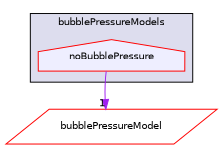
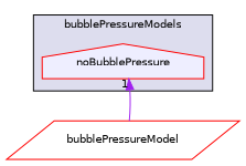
  digraph {
    compound=true
    node [fontname=Helvetica fontsize=10 color=red]
    n1 [fillcolor="#eeeeff" label=noBubblePressure pencolor=black shape=house style=filled]
    n2 [label=bubblePressureModel shape=parallelogram]
    subgraph cluster_1 {
      bgcolor="#ddddee"
      fontname=Helvetica
      fontsize=10
      label=bubblePressureModels
      pencolor=black
      n1
    }
-   n1 -> n2 [headlabel=1 labeldistance=1.5 labelfontname=Helvetica labelfontsize=10 color=purple]
+   n2 -> n1 [headlabel=1 labeldistance=1.5 labelfontname=Helvetica labelfontsize=10 color=purple]
  }
